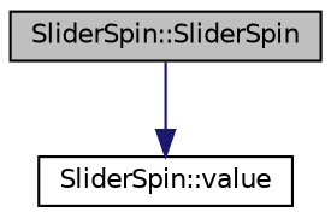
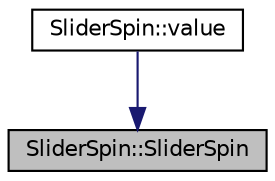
  digraph {
    rankdir=TB
    node [color=black fontname=Helvetica fontsize=10 shape=record style=filled]
    n1 [fillcolor=grey75 fontcolor=black height=0.2 label="SliderSpin::SliderSpin" width=0.4]
    n2 [fillcolor=white height=0.2 label="SliderSpin::value" width=0.4]
-   n1 -> n2 [color=midnightblue fontname=Helvetica fontsize=10 labelfontname=Helvetica labelfontsize=10 style=solid]
+   n2 -> n1 [color=midnightblue fontname=Helvetica fontsize=10 labelfontname=Helvetica labelfontsize=10 style=solid]
  }
